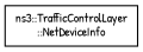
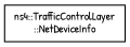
  digraph {
    rankdir=LR
    fontname="Patrick Hand"
-   n1 [color=black fillcolor=white fontname="Patrick Hand" fontsize=10 height=0.2 label="ns3::TrafficControlLayer\l::NetDeviceInfo" shape=record style=filled width=0.4]
+   n1 [color=black fillcolor=white fontname="Patrick Hand" fontsize=10 height=0.2 label="ns4::TrafficControlLayer\l::NetDeviceInfo" shape=record style=filled width=0.4]
  }
